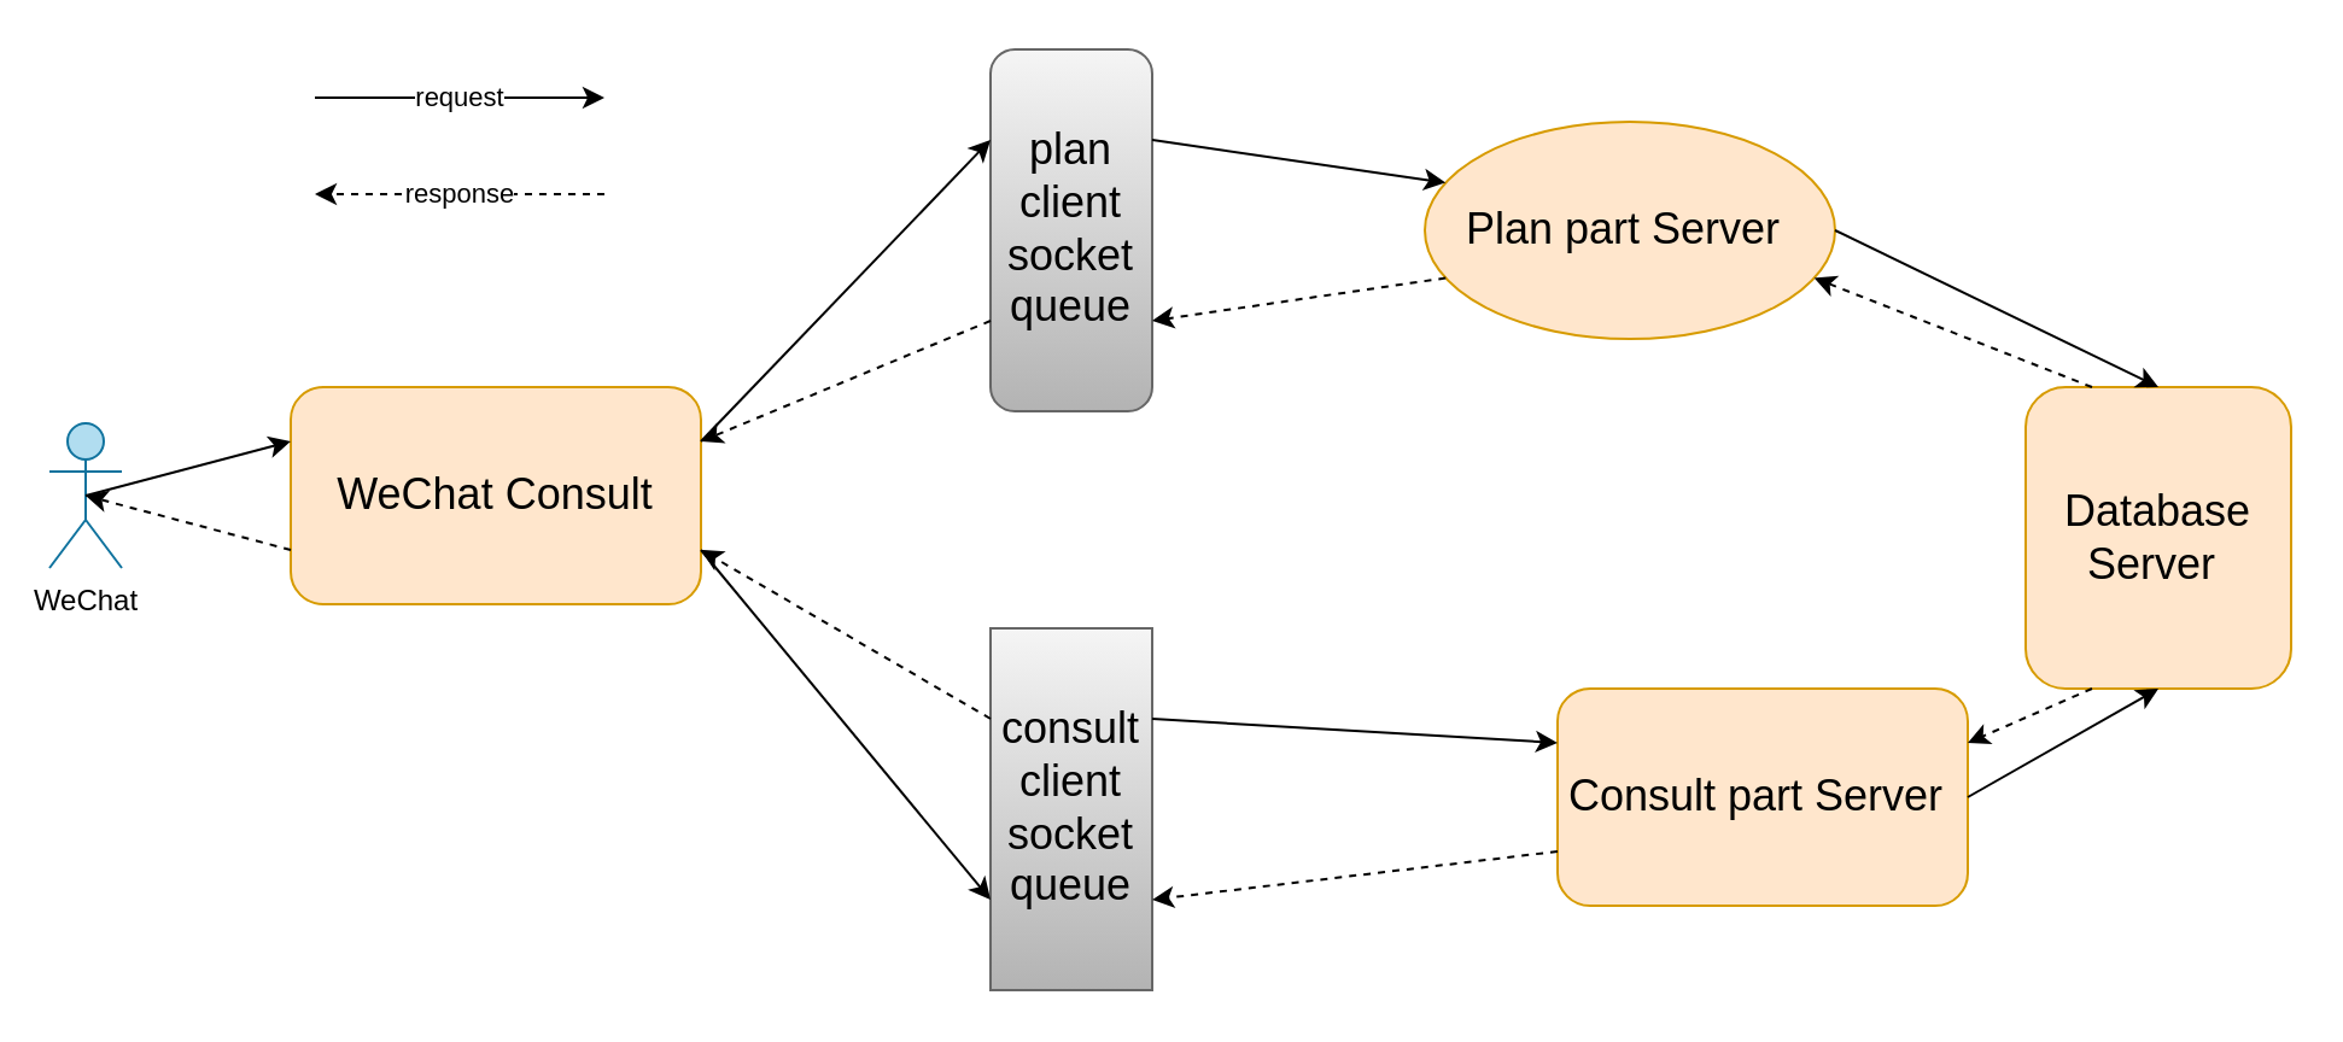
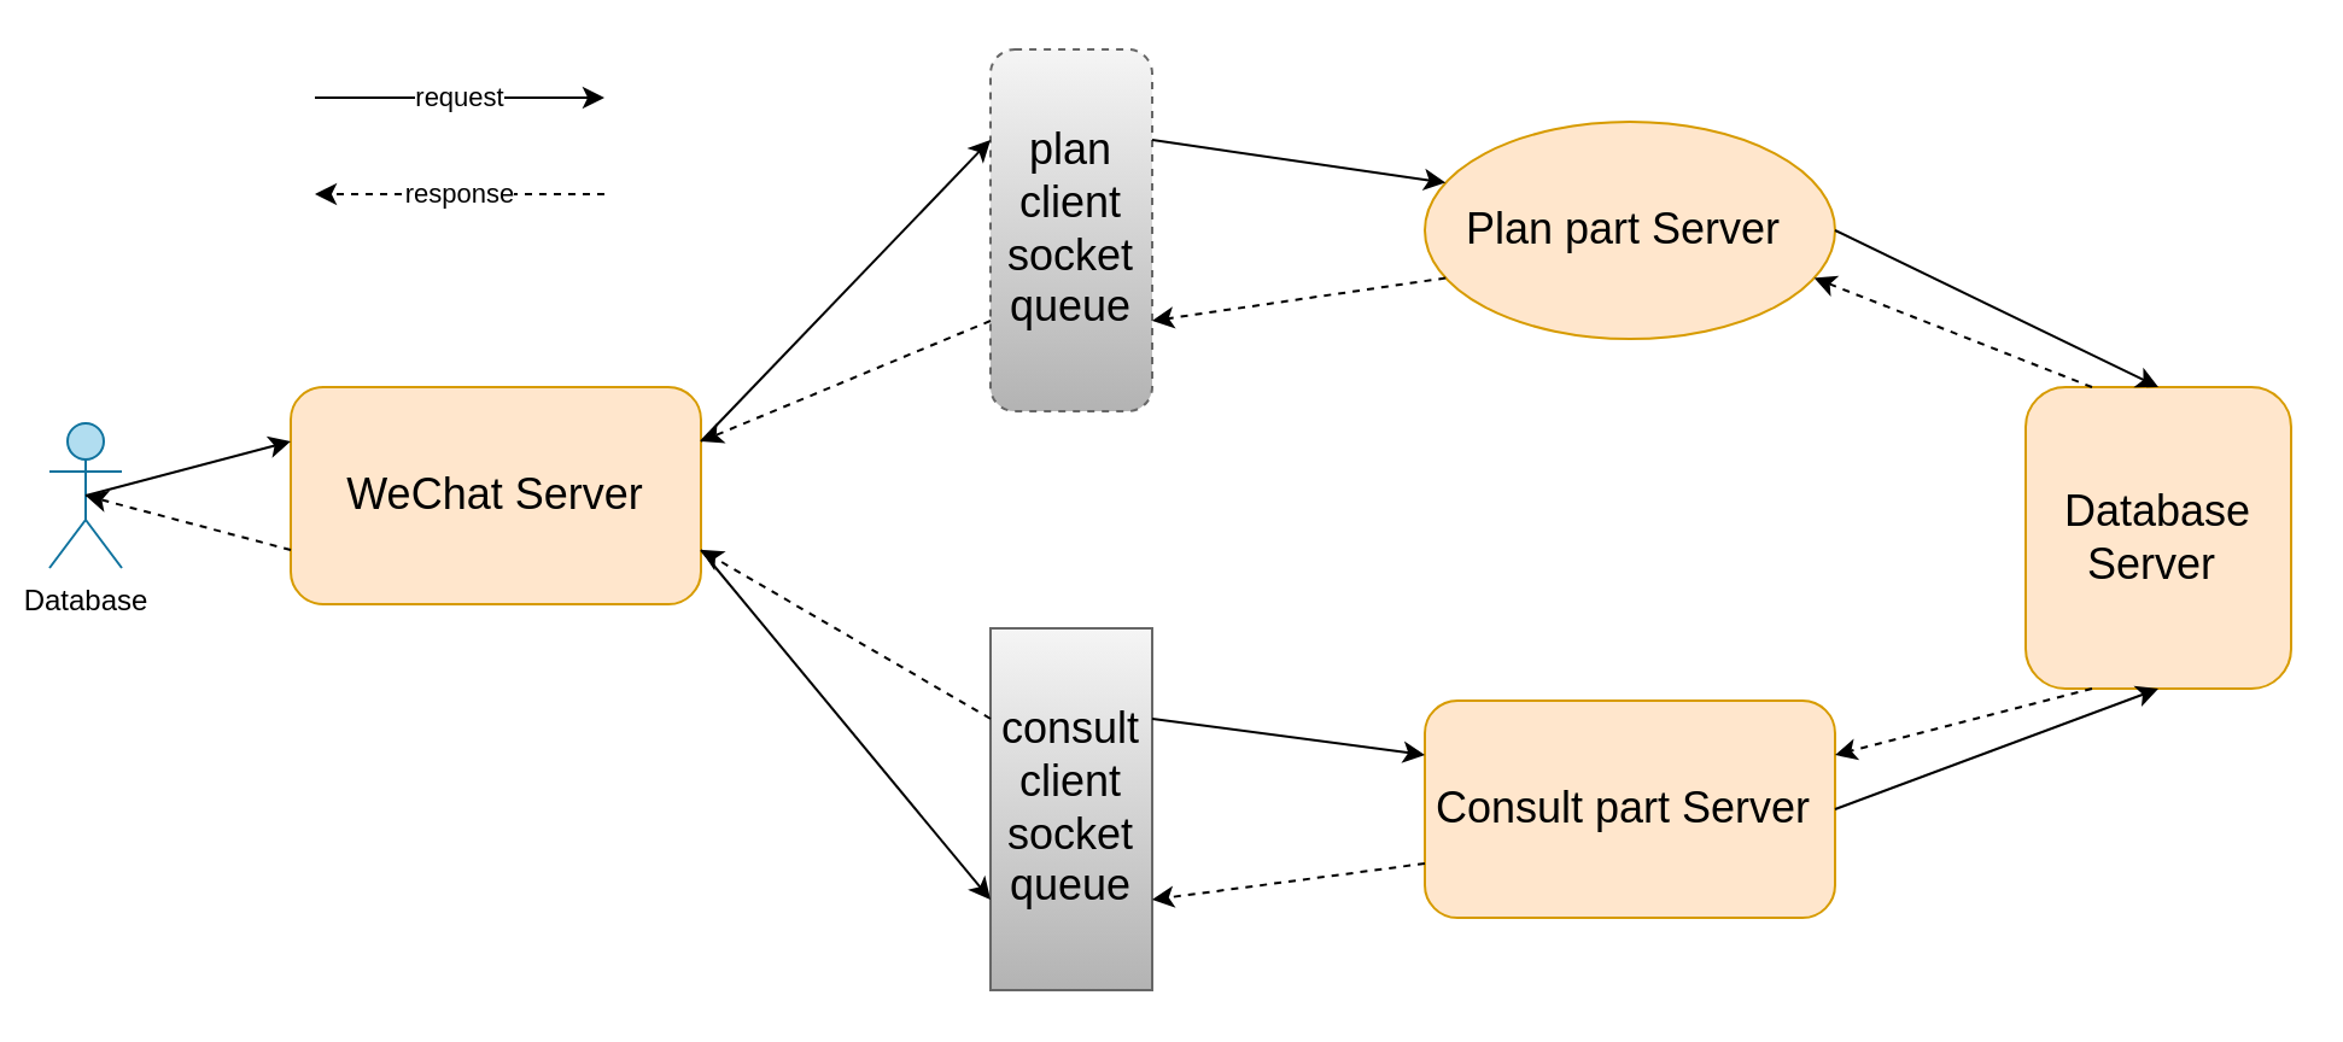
  <mxCell id="0" />
  <mxCell id="1" parent="0" />
  <mxCell id="2" value="&lt;font style=&quot;font-size: 18px&quot;&gt;Plan part Server&amp;nbsp;&lt;/font&gt;" style="ellipse;whiteSpace=wrap;html=1;glass=0;fillColor=#ffe6cc;strokeColor=#d79b00;" vertex="1" parent="1"><mxGeometry x="590" y="50" width="170" height="90" as="geometry" /></mxCell>
- <mxCell id="3" value="&lt;font style=&quot;font-size: 18px&quot;&gt;Consult part Server&amp;nbsp;&lt;/font&gt;" style="rounded=1;whiteSpace=wrap;html=1;glass=0;fillColor=#ffe6cc;strokeColor=#d79b00;" vertex="1" parent="1"><mxGeometry x="645" y="285" width="170" height="90" as="geometry" /></mxCell>
- <mxCell id="4" value="WeChat" style="shape=umlActor;verticalLabelPosition=bottom;labelBackgroundColor=#ffffff;verticalAlign=top;html=1;outlineConnect=0;glass=0;fillColor=#b1ddf0;strokeColor=#10739e;" vertex="1" parent="1"><mxGeometry x="20" y="175" width="30" height="60" as="geometry" /></mxCell>
- <mxCell id="5" value="&lt;span style=&quot;font-size: 18px&quot;&gt;WeChat Consult&lt;/span&gt;" style="rounded=1;whiteSpace=wrap;html=1;glass=0;fillColor=#ffe6cc;strokeColor=#d79b00;" vertex="1" parent="1"><mxGeometry x="120" y="160" width="170" height="90" as="geometry" /></mxCell>
- <mxCell id="6" value="&lt;font style=&quot;font-size: 18px&quot;&gt;plan client socket queue&lt;/font&gt;" style="rounded=1;whiteSpace=wrap;html=1;glass=0;fillColor=#f5f5f5;strokeColor=#666666;gradientColor=#b3b3b3;" vertex="1" parent="1"><mxGeometry x="410" y="20" width="67" height="150" as="geometry" /></mxCell>
+ <mxCell id="3" value="&lt;font style=&quot;font-size: 18px&quot;&gt;Consult part Server&amp;nbsp;&lt;/font&gt;" style="rounded=1;whiteSpace=wrap;html=1;glass=0;fillColor=#ffe6cc;strokeColor=#d79b00;" vertex="1" parent="1"><mxGeometry x="590" y="290" width="170" height="90" as="geometry" /></mxCell>
+ <mxCell id="4" value="Database" style="shape=umlActor;verticalLabelPosition=bottom;labelBackgroundColor=#ffffff;verticalAlign=top;html=1;outlineConnect=0;glass=0;fillColor=#b1ddf0;strokeColor=#10739e;" vertex="1" parent="1"><mxGeometry x="20" y="175" width="30" height="60" as="geometry" /></mxCell>
+ <mxCell id="5" value="&lt;span style=&quot;font-size: 18px&quot;&gt;WeChat Server&lt;/span&gt;" style="rounded=1;whiteSpace=wrap;html=1;glass=0;fillColor=#ffe6cc;strokeColor=#d79b00;" vertex="1" parent="1"><mxGeometry x="120" y="160" width="170" height="90" as="geometry" /></mxCell>
+ <mxCell id="6" value="&lt;font style=&quot;font-size: 18px&quot;&gt;plan client socket queue&lt;/font&gt;" style="rounded=1;whiteSpace=wrap;html=1;glass=0;fillColor=#f5f5f5;strokeColor=#666666;gradientColor=#b3b3b3;dashed=1;" vertex="1" parent="1"><mxGeometry x="410" y="20" width="67" height="150" as="geometry" /></mxCell>
  <mxCell id="7" value="&lt;font style=&quot;font-size: 18px&quot;&gt;consult client socket queue&lt;/font&gt;" style="whiteSpace=wrap;html=1;glass=0;gradientColor=#b3b3b3;fillColor=#f5f5f5;strokeColor=#666666;rounded=0;" vertex="1" parent="1"><mxGeometry x="410" y="260" width="67" height="150" as="geometry" /></mxCell>
  <mxCell id="8" value="" style="endArrow=classic;html=1;exitX=1;exitY=0.25;exitDx=0;exitDy=0;entryX=0;entryY=0.25;entryDx=0;entryDy=0;" edge="1" parent="1" source="5" target="6"><mxGeometry width="50" height="50" relative="1" as="geometry"><mxPoint x="320" y="170" as="sourcePoint" /><mxPoint x="370" y="120" as="targetPoint" /></mxGeometry></mxCell>
  <mxCell id="9" value="" style="endArrow=classic;html=1;exitX=1;exitY=0.75;exitDx=0;exitDy=0;entryX=0;entryY=0.75;entryDx=0;entryDy=0;" edge="1" parent="1" source="5" target="7"><mxGeometry width="50" height="50" relative="1" as="geometry"><mxPoint x="330" y="230" as="sourcePoint" /><mxPoint x="380" y="180" as="targetPoint" /></mxGeometry></mxCell>
  <mxCell id="10" value="" style="endArrow=classic;html=1;exitX=1;exitY=0.25;exitDx=0;exitDy=0;entryX=0;entryY=0.25;entryDx=0;entryDy=0;" edge="1" parent="1" source="6" target="2"><mxGeometry width="50" height="50" relative="1" as="geometry"><mxPoint x="500" y="80" as="sourcePoint" /><mxPoint x="550" y="30" as="targetPoint" /></mxGeometry></mxCell>
  <mxCell id="11" value="" style="endArrow=classic;html=1;exitX=1;exitY=0.25;exitDx=0;exitDy=0;entryX=0;entryY=0.25;entryDx=0;entryDy=0;" edge="1" parent="1" source="7" target="3"><mxGeometry width="50" height="50" relative="1" as="geometry"><mxPoint x="490" y="334.5" as="sourcePoint" /><mxPoint x="620" y="335" as="targetPoint" /></mxGeometry></mxCell>
  <mxCell id="12" value="" style="endArrow=classic;html=1;exitX=0;exitY=0.75;exitDx=0;exitDy=0;entryX=1;entryY=0.75;entryDx=0;entryDy=0;dashed=1;" edge="1" parent="1" source="2" target="6"><mxGeometry width="50" height="50" relative="1" as="geometry"><mxPoint x="487" y="67.5" as="sourcePoint" /><mxPoint x="640" y="82.5" as="targetPoint" /></mxGeometry></mxCell>
  <mxCell id="13" value="" style="endArrow=classic;html=1;exitX=0;exitY=0.75;exitDx=0;exitDy=0;entryX=1;entryY=0.75;entryDx=0;entryDy=0;dashed=1;" edge="1" parent="1" source="3" target="7"><mxGeometry width="50" height="50" relative="1" as="geometry"><mxPoint x="630" y="350" as="sourcePoint" /><mxPoint x="477" y="365" as="targetPoint" /></mxGeometry></mxCell>
  <mxCell id="14" value="" style="endArrow=classic;html=1;exitX=0;exitY=0.75;exitDx=0;exitDy=0;entryX=1;entryY=0.25;entryDx=0;entryDy=0;dashed=1;" edge="1" parent="1" source="6" target="5"><mxGeometry width="50" height="50" relative="1" as="geometry"><mxPoint x="443" y="185" as="sourcePoint" /><mxPoint x="290" y="200" as="targetPoint" /></mxGeometry></mxCell>
  <mxCell id="15" value="" style="endArrow=classic;html=1;exitX=0;exitY=0.25;exitDx=0;exitDy=0;dashed=1;entryX=1;entryY=0.75;entryDx=0;entryDy=0;" edge="1" parent="1" source="7" target="5"><mxGeometry width="50" height="50" relative="1" as="geometry"><mxPoint x="420" y="142.5" as="sourcePoint" /><mxPoint x="290" y="230" as="targetPoint" /></mxGeometry></mxCell>
  <mxCell id="16" value="" style="endArrow=classic;html=1;exitX=0.5;exitY=0.5;exitDx=0;exitDy=0;exitPerimeter=0;entryX=0;entryY=0.25;entryDx=0;entryDy=0;" edge="1" parent="1" source="4" target="5"><mxGeometry width="50" height="50" relative="1" as="geometry"><mxPoint x="60" y="170" as="sourcePoint" /><mxPoint x="110" y="120" as="targetPoint" /></mxGeometry></mxCell>
  <mxCell id="17" value="" style="endArrow=classic;html=1;dashed=1;exitX=0;exitY=0.75;exitDx=0;exitDy=0;entryX=0.5;entryY=0.5;entryDx=0;entryDy=0;entryPerimeter=0;" edge="1" parent="1" source="5" target="4"><mxGeometry width="50" height="50" relative="1" as="geometry"><mxPoint x="45" y="210" as="sourcePoint" /><mxPoint x="130" y="192.5" as="targetPoint" /></mxGeometry></mxCell>
  <mxCell id="18" value="request" style="endArrow=classic;html=1;" edge="1" parent="1"><mxGeometry width="50" height="50" relative="1" as="geometry"><mxPoint x="130" y="40" as="sourcePoint" /><mxPoint x="250" y="40" as="targetPoint" /></mxGeometry></mxCell>
  <mxCell id="19" value="response" style="endArrow=classic;html=1;dashed=1;" edge="1" parent="1"><mxGeometry width="50" height="50" relative="1" as="geometry"><mxPoint x="250" y="80" as="sourcePoint" /><mxPoint x="130" y="80" as="targetPoint" /></mxGeometry></mxCell>
  <mxCell id="20" value="&lt;font style=&quot;font-size: 18px&quot;&gt;Database Server&amp;nbsp;&lt;/font&gt;" style="rounded=1;whiteSpace=wrap;html=1;glass=0;fillColor=#ffe6cc;strokeColor=#d79b00;" vertex="1" parent="1"><mxGeometry x="839" y="160" width="110" height="125" as="geometry" /></mxCell>
  <mxCell id="21" value="" style="endArrow=classic;html=1;exitX=1;exitY=0.5;exitDx=0;exitDy=0;entryX=0.5;entryY=0;entryDx=0;entryDy=0;" edge="1" parent="1" source="2" target="20"><mxGeometry width="50" height="50" relative="1" as="geometry"><mxPoint x="760" y="95" as="sourcePoint" /><mxPoint x="904" y="110" as="targetPoint" /></mxGeometry></mxCell>
  <mxCell id="22" value="" style="endArrow=classic;html=1;exitX=0.25;exitY=0;exitDx=0;exitDy=0;entryX=1;entryY=0.75;entryDx=0;entryDy=0;dashed=1;" edge="1" parent="1" source="20" target="2"><mxGeometry width="50" height="50" relative="1" as="geometry"><mxPoint x="853" y="160" as="sourcePoint" /><mxPoint x="709" y="175" as="targetPoint" /></mxGeometry></mxCell>
  <mxCell id="23" value="" style="endArrow=classic;html=1;exitX=1;exitY=0.5;exitDx=0;exitDy=0;entryX=0.5;entryY=1;entryDx=0;entryDy=0;" edge="1" parent="1" source="3" target="20"><mxGeometry width="50" height="50" relative="1" as="geometry"><mxPoint x="769" y="345" as="sourcePoint" /><mxPoint x="933" y="410" as="targetPoint" /></mxGeometry></mxCell>
  <mxCell id="24" value="" style="endArrow=classic;html=1;exitX=0.25;exitY=1;exitDx=0;exitDy=0;dashed=1;entryX=1;entryY=0.25;entryDx=0;entryDy=0;" edge="1" parent="1" source="20" target="3"><mxGeometry width="50" height="50" relative="1" as="geometry"><mxPoint x="891.5" y="170" as="sourcePoint" /><mxPoint x="769" y="290" as="targetPoint" /></mxGeometry></mxCell>
